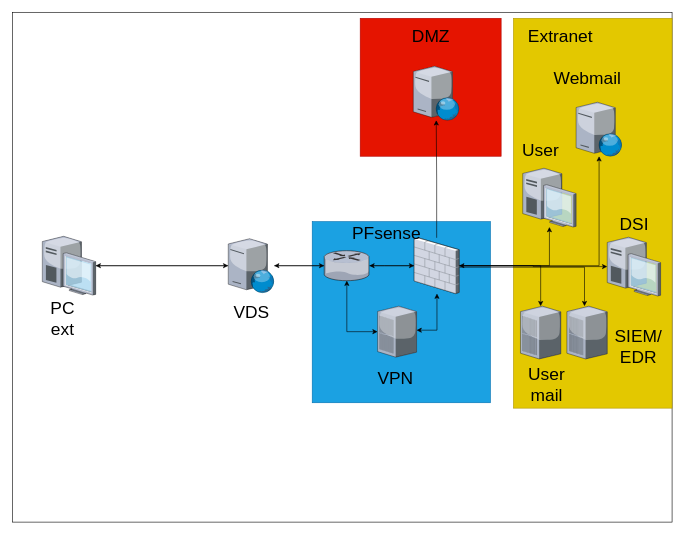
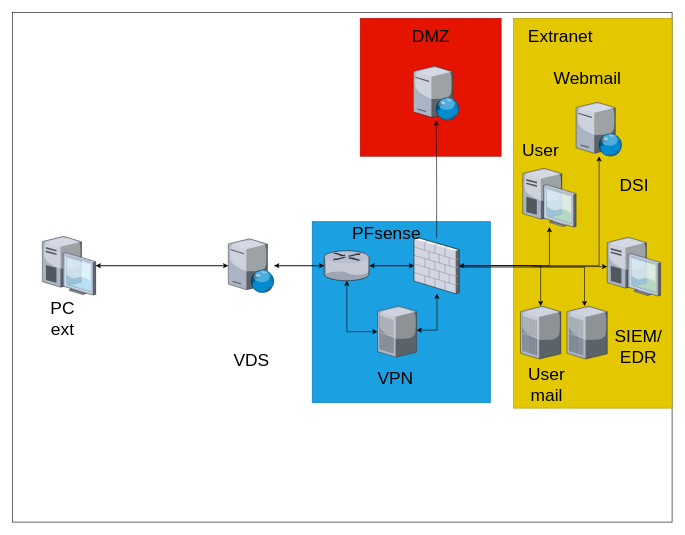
  <mxCell id="0" />
  <mxCell id="1" parent="0" />
  <mxCell id="2" value="" style="rounded=0;whiteSpace=wrap;html=1;" parent="1" vertex="1"><mxGeometry width="1100" height="850" as="geometry" x="20" y="20" /></mxCell>
  <mxCell id="3" value="" style="rounded=0;whiteSpace=wrap;html=1;fillColor=#1ba1e2;fontColor=#ffffff;strokeColor=#006EAF;" parent="1" vertex="1"><mxGeometry x="520" y="369" width="297.16" height="302" as="geometry" /></mxCell>
  <mxCell id="4" value="" style="rounded=0;whiteSpace=wrap;html=1;fillColor=#e3c800;fontColor=#000000;strokeColor=#B09500;" parent="1" vertex="1"><mxGeometry x="855.5" y="30" width="264.5" height="650" as="geometry" /></mxCell>
  <mxCell id="5" value="" style="rounded=0;whiteSpace=wrap;html=1;fillColor=light-dark(#E51400,#FF0000);fontColor=#ffffff;strokeColor=#B20000;" parent="1" vertex="1"><mxGeometry x="600" y="30" width="235" height="230" as="geometry" /></mxCell>
  <mxCell id="6" style="edgeStyle=orthogonalEdgeStyle;rounded=0;orthogonalLoop=1;jettySize=auto;html=1;" parent="1" source="12" target="22" edge="1"><mxGeometry relative="1" as="geometry"><Array as="points"><mxPoint x="974" y="445" /></Array></mxGeometry></mxCell>
  <mxCell id="7" style="edgeStyle=orthogonalEdgeStyle;rounded=0;orthogonalLoop=1;jettySize=auto;html=1;" parent="1" source="12" target="21" edge="1"><mxGeometry relative="1" as="geometry" /></mxCell>
  <mxCell id="8" style="edgeStyle=orthogonalEdgeStyle;rounded=0;orthogonalLoop=1;jettySize=auto;html=1;" parent="1" source="12" target="15" edge="1"><mxGeometry relative="1" as="geometry"><Array as="points"><mxPoint x="640" y="443" /><mxPoint x="640" y="443" /></Array></mxGeometry></mxCell>
  <mxCell id="9" style="edgeStyle=orthogonalEdgeStyle;rounded=0;orthogonalLoop=1;jettySize=auto;html=1;" parent="1" source="12" target="16" edge="1"><mxGeometry relative="1" as="geometry" /></mxCell>
  <mxCell id="10" style="edgeStyle=orthogonalEdgeStyle;rounded=0;orthogonalLoop=1;jettySize=auto;html=1;" parent="1" source="12" target="17" edge="1"><mxGeometry relative="1" as="geometry" /></mxCell>
  <mxCell id="11" style="edgeStyle=orthogonalEdgeStyle;rounded=0;orthogonalLoop=1;jettySize=auto;html=1;" edge="1" parent="1" source="12" target="40"><mxGeometry relative="1" as="geometry" /></mxCell>
  <mxCell id="12" value="" style="verticalLabelPosition=bottom;sketch=0;aspect=fixed;html=1;verticalAlign=top;strokeColor=none;align=center;outlineConnect=0;shape=mxgraph.citrix.firewall;" parent="1" vertex="1"><mxGeometry x="690" y="396" width="75" height="93" as="geometry" /></mxCell>
  <mxCell id="13" style="edgeStyle=orthogonalEdgeStyle;rounded=0;orthogonalLoop=1;jettySize=auto;html=1;" parent="1" source="15" target="12" edge="1"><mxGeometry relative="1" as="geometry"><Array as="points"><mxPoint x="640" y="443" /><mxPoint x="640" y="443" /></Array></mxGeometry></mxCell>
  <mxCell id="14" style="edgeStyle=orthogonalEdgeStyle;rounded=0;orthogonalLoop=1;jettySize=auto;html=1;" parent="1" source="15" target="25" edge="1"><mxGeometry relative="1" as="geometry" /></mxCell>
  <mxCell id="15" value="" style="verticalLabelPosition=bottom;sketch=0;aspect=fixed;html=1;verticalAlign=top;strokeColor=none;align=center;outlineConnect=0;shape=mxgraph.citrix.router;" parent="1" vertex="1"><mxGeometry x="540" y="417.5" width="75.34" height="50" as="geometry" /></mxCell>
  <mxCell id="16" value="" style="verticalLabelPosition=bottom;sketch=0;aspect=fixed;html=1;verticalAlign=top;strokeColor=none;align=center;outlineConnect=0;shape=mxgraph.citrix.desktop;" parent="1" vertex="1"><mxGeometry x="1011.89" y="395" width="89" height="98" as="geometry" /></mxCell>
  <mxCell id="17" value="" style="verticalLabelPosition=bottom;sketch=0;aspect=fixed;html=1;verticalAlign=top;strokeColor=none;align=center;outlineConnect=0;shape=mxgraph.citrix.desktop;" parent="1" vertex="1"><mxGeometry x="871" y="280" width="89" height="98" as="geometry" /></mxCell>
  <mxCell id="18" style="edgeStyle=orthogonalEdgeStyle;rounded=0;orthogonalLoop=1;jettySize=auto;html=1;" parent="1" source="19" target="25" edge="1"><mxGeometry relative="1" as="geometry" /></mxCell>
  <mxCell id="19" value="" style="verticalLabelPosition=bottom;sketch=0;aspect=fixed;html=1;verticalAlign=top;strokeColor=none;align=center;outlineConnect=0;shape=mxgraph.citrix.desktop;" parent="1" vertex="1"><mxGeometry x="70" y="393.5" width="89" height="98" as="geometry" /></mxCell>
  <mxCell id="20" value="" style="verticalLabelPosition=bottom;sketch=0;aspect=fixed;html=1;verticalAlign=top;strokeColor=none;align=center;outlineConnect=0;shape=mxgraph.citrix.web_server;" parent="1" vertex="1"><mxGeometry x="960" y="170" width="76.5" height="90" as="geometry" /></mxCell>
  <mxCell id="21" value="" style="verticalLabelPosition=bottom;sketch=0;aspect=fixed;html=1;verticalAlign=top;strokeColor=none;align=center;outlineConnect=0;shape=mxgraph.citrix.web_server;" parent="1" vertex="1"><mxGeometry x="688.5" y="110" width="76.5" height="90" as="geometry" /></mxCell>
  <mxCell id="22" value="" style="verticalLabelPosition=bottom;sketch=0;aspect=fixed;html=1;verticalAlign=top;strokeColor=none;align=center;outlineConnect=0;shape=mxgraph.citrix.pbx_server;" parent="1" vertex="1"><mxGeometry x="944.6" y="510" width="67.29" height="88" as="geometry" /></mxCell>
  <mxCell id="23" style="edgeStyle=orthogonalEdgeStyle;rounded=0;orthogonalLoop=1;jettySize=auto;html=1;" parent="1" source="25" target="15" edge="1"><mxGeometry relative="1" as="geometry" /></mxCell>
  <mxCell id="24" style="edgeStyle=orthogonalEdgeStyle;rounded=0;orthogonalLoop=1;jettySize=auto;html=1;" parent="1" source="25" target="19" edge="1"><mxGeometry relative="1" as="geometry" /></mxCell>
  <mxCell id="25" value="" style="verticalLabelPosition=bottom;sketch=0;aspect=fixed;html=1;verticalAlign=top;strokeColor=none;align=center;outlineConnect=0;shape=mxgraph.citrix.web_server;" parent="1" vertex="1"><mxGeometry x="380" y="397.5" width="76.5" height="90" as="geometry" /></mxCell>
  <mxCell id="26" value="DMZ" style="text;html=1;align=center;verticalAlign=middle;whiteSpace=wrap;rounded=0;fontSize=29;" parent="1" vertex="1"><mxGeometry x="673.75" y="40" width="87.5" height="40" as="geometry" /></mxCell>
  <mxCell id="27" value="PC ext" style="text;html=1;align=center;verticalAlign=middle;whiteSpace=wrap;rounded=0;fontSize=29;" parent="1" vertex="1"><mxGeometry x="60" y="510" width="87.5" height="40" as="geometry" /></mxCell>
- <mxCell id="28" value="VDS" style="text;html=1;align=center;verticalAlign=middle;whiteSpace=wrap;rounded=0;fontSize=29;" parent="1" vertex="1"><mxGeometry x="374.5" y="500" width="87.5" height="40" as="geometry" /></mxCell>
+ <mxCell id="28" value="VDS" style="text;html=1;align=center;verticalAlign=middle;whiteSpace=wrap;rounded=0;fontSize=29;" parent="1" vertex="1"><mxGeometry x="374.5" y="580" width="87.5" height="40" as="geometry" /></mxCell>
  <mxCell id="29" value="PFsense" style="text;html=1;align=center;verticalAlign=middle;whiteSpace=wrap;rounded=0;fontSize=29;" parent="1" vertex="1"><mxGeometry x="600" y="369" width="87.5" height="40" as="geometry" /></mxCell>
  <mxCell id="30" value="SIEM/ EDR" style="text;html=1;align=center;verticalAlign=middle;whiteSpace=wrap;rounded=0;fontSize=29;" parent="1" vertex="1"><mxGeometry x="1020" y="558" width="87.5" height="40" as="geometry" /></mxCell>
- <mxCell id="31" value="DSI" style="text;html=1;align=center;verticalAlign=middle;whiteSpace=wrap;rounded=0;fontSize=29;" parent="1" vertex="1"><mxGeometry x="1013.39" y="353.5" width="87.5" height="40" as="geometry" /></mxCell>
+ <mxCell id="31" value="DSI" style="text;html=1;align=center;verticalAlign=middle;whiteSpace=wrap;rounded=0;fontSize=29;" parent="1" vertex="1"><mxGeometry x="1013.39" y="288.5" width="87.5" height="40" as="geometry" /></mxCell>
  <mxCell id="32" value="Webmail" style="text;html=1;align=center;verticalAlign=middle;whiteSpace=wrap;rounded=0;fontSize=29;" parent="1" vertex="1"><mxGeometry x="934.5" y="110" width="87.5" height="40" as="geometry" /></mxCell>
  <mxCell id="33" value="" style="edgeStyle=orthogonalEdgeStyle;rounded=0;orthogonalLoop=1;jettySize=auto;html=1;startArrow=classic;startFill=1;" parent="1" source="12" target="20" edge="1"><mxGeometry relative="1" as="geometry"><mxPoint x="765" y="443" as="sourcePoint" /><mxPoint x="998" y="260" as="targetPoint" /></mxGeometry></mxCell>
  <mxCell id="34" value="User" style="text;html=1;align=center;verticalAlign=middle;whiteSpace=wrap;rounded=0;fontSize=29;" parent="1" vertex="1"><mxGeometry x="857.1" y="230" width="87.5" height="40" as="geometry" /></mxCell>
  <mxCell id="35" value="Extranet" style="text;html=1;align=center;verticalAlign=middle;whiteSpace=wrap;rounded=0;fontSize=29;" parent="1" vertex="1"><mxGeometry x="889.5" y="40" width="87.5" height="40" as="geometry" /></mxCell>
  <mxCell id="36" style="edgeStyle=orthogonalEdgeStyle;rounded=0;orthogonalLoop=1;jettySize=auto;html=1;startArrow=classic;startFill=1;" parent="1" source="38" target="12" edge="1"><mxGeometry relative="1" as="geometry"><Array as="points"><mxPoint x="728" y="550" /></Array></mxGeometry></mxCell>
  <mxCell id="37" style="edgeStyle=orthogonalEdgeStyle;rounded=0;orthogonalLoop=1;jettySize=auto;html=1;startArrow=classic;startFill=1;" parent="1" source="38" target="15" edge="1"><mxGeometry relative="1" as="geometry" /></mxCell>
  <mxCell id="38" value="" style="verticalLabelPosition=bottom;sketch=0;aspect=fixed;html=1;verticalAlign=top;strokeColor=none;align=center;outlineConnect=0;shape=mxgraph.citrix.pbx_server;" parent="1" vertex="1"><mxGeometry x="629" y="510" width="65" height="85" as="geometry" /></mxCell>
  <mxCell id="39" value="VPN" style="text;html=1;align=center;verticalAlign=middle;whiteSpace=wrap;rounded=0;fontSize=29;" parent="1" vertex="1"><mxGeometry x="615.34" y="610" width="87.5" height="40" as="geometry" /></mxCell>
  <mxCell id="40" value="" style="verticalLabelPosition=bottom;sketch=0;aspect=fixed;html=1;verticalAlign=top;strokeColor=none;align=center;outlineConnect=0;shape=mxgraph.citrix.pbx_server;" vertex="1" parent="1"><mxGeometry x="867.2" y="510" width="67.29" height="88" as="geometry" /></mxCell>
  <mxCell id="41" value="User mail" style="text;html=1;align=center;verticalAlign=middle;whiteSpace=wrap;rounded=0;fontSize=29;" vertex="1" parent="1"><mxGeometry x="867" y="620" width="87.5" height="40" as="geometry" /></mxCell>
